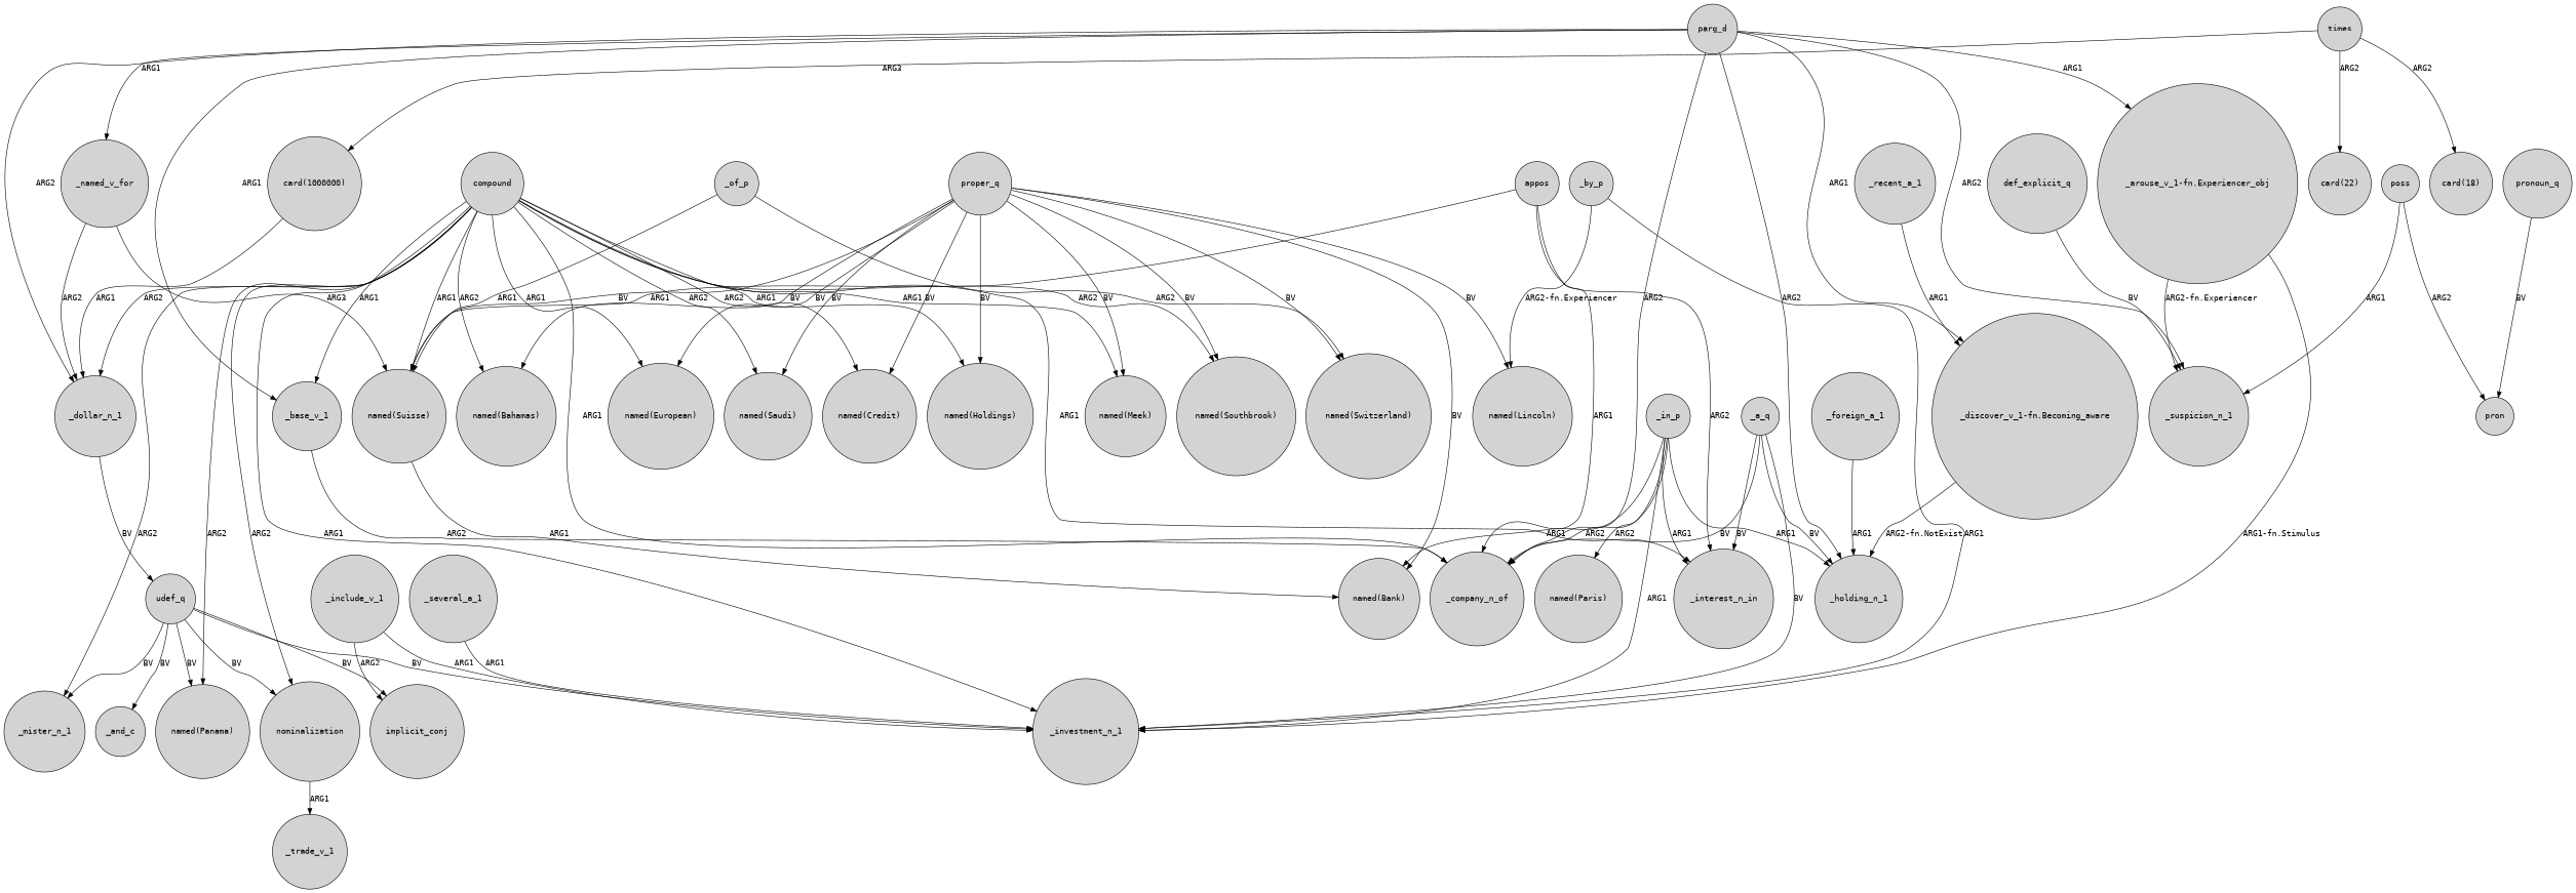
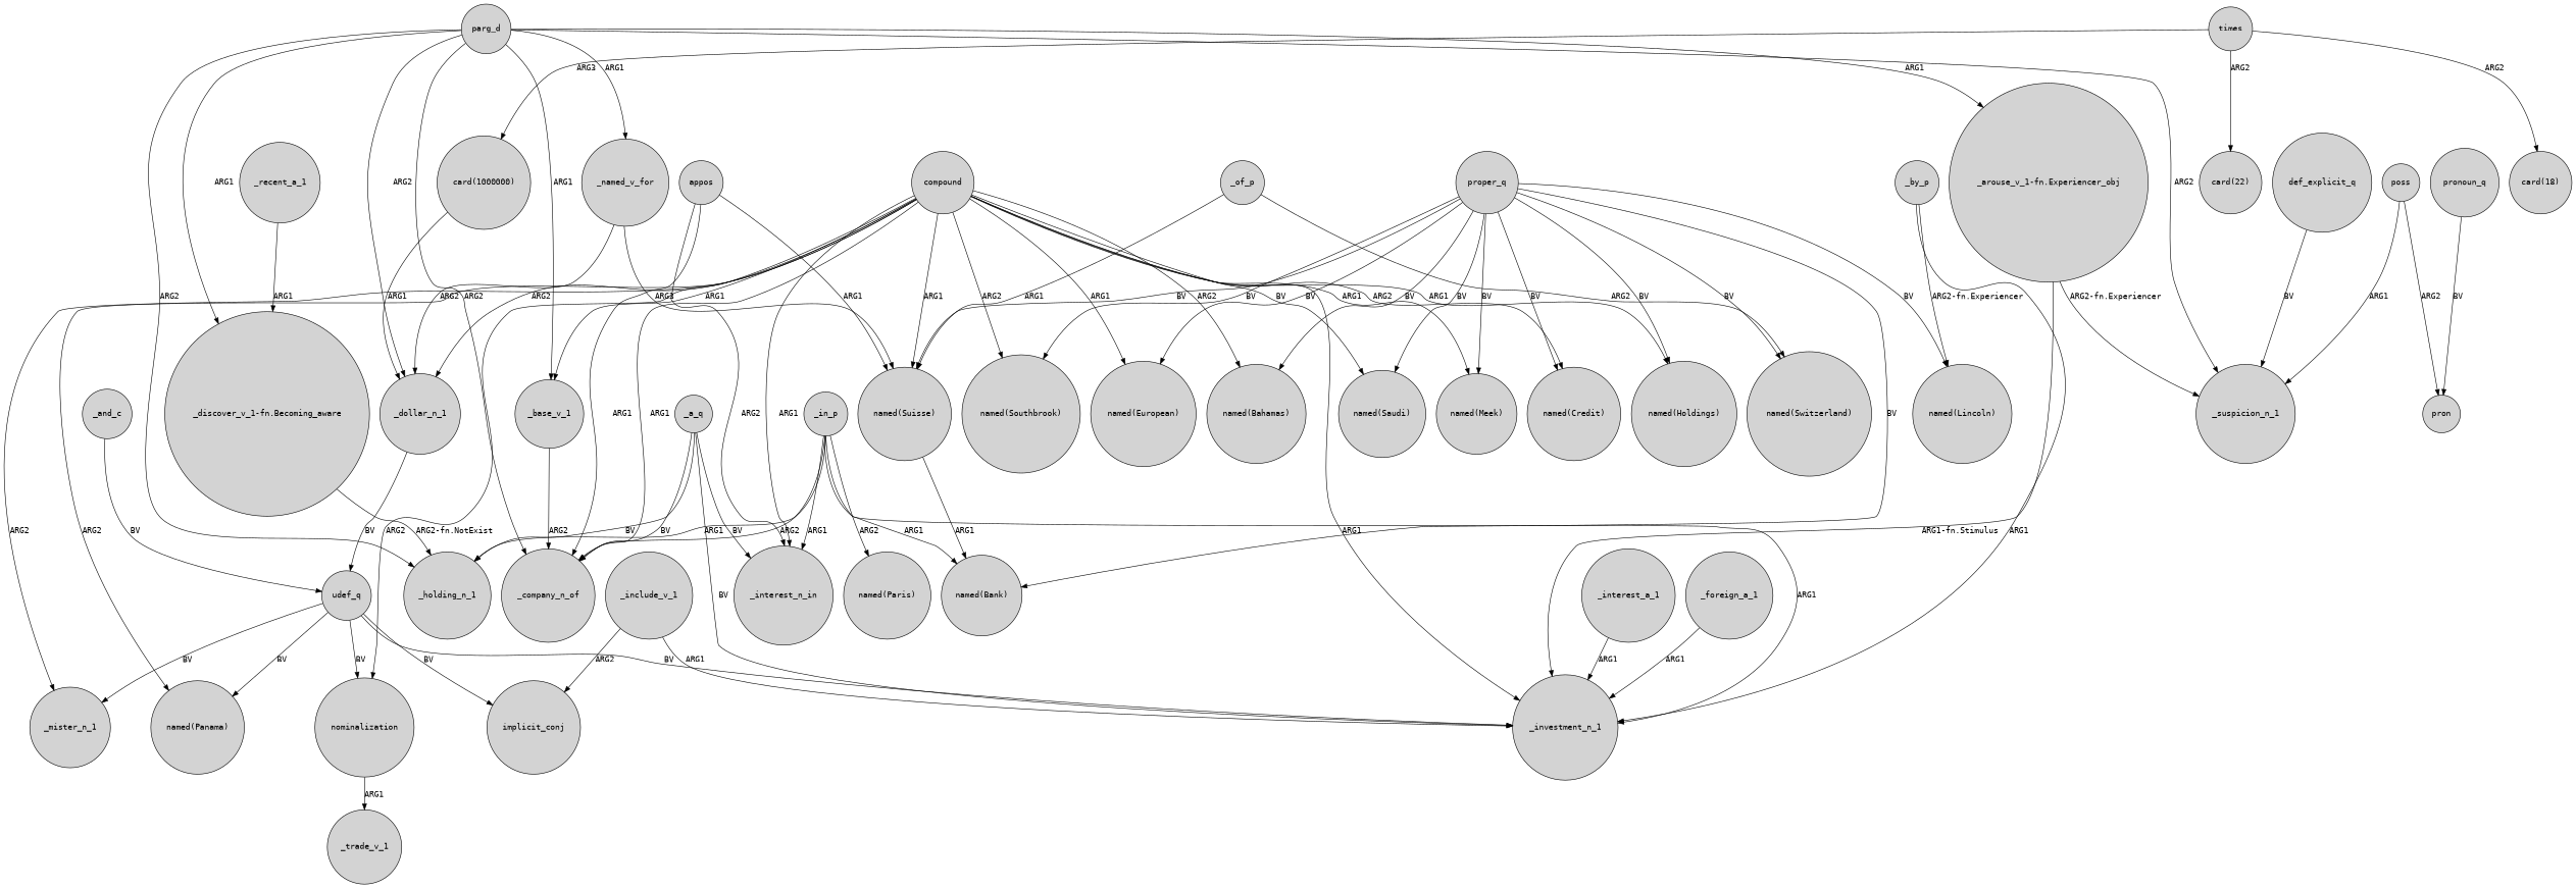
  digraph {
    fontname="DejaVu Sans Mono"
    node [fontname="DejaVu Sans Mono" shape=circle style=filled]
    edge [fontname="DejaVu Sans Mono"]
    compound
    "named(Meek)"
    _base_v_1
    _company_n_of
    _mister_n_1
    "named(Panama)"
    "named(Bahamas)"
    nominalization
    _interest_n_in
    _investment_n_1
    "named(Suisse)"
    _dollar_n_1
    "named(Saudi)"
    "named(Credit)"
    "named(Holdings)"
    "named(Southbrook)"
    "named(European)"
    _trade_v_1
    "named(Bank)"
    udef_q
    _by_p
    "named(Lincoln)"
    _a_q
    _holding_n_1
    "_arouse_v_1-fn.Experiencer_obj"
    _suspicion_n_1
    _in_p
    "named(Paris)"
    implicit_conj
    _and_c
    _include_v_1
    parg_d
    "_discover_v_1-fn.Becoming_aware"
    n34 [label=_named_v_for]
    pronoun_q
    pron
    times
    "card(1000000)"
    "card(18)"
    "card(22)"
    proper_q
    "named(Switzerland)"
    poss
    appos
    _of_p
    def_explicit_q
-   _several_a_1
+   _several_a_1 [label=_interest_a_1]
    _recent_a_1
    _foreign_a_1
    compound -> "named(Meek)" [label=ARG1]
    compound -> _base_v_1 [label=ARG1]
    compound -> _company_n_of [label=ARG1]
    compound -> _mister_n_1 [label=ARG2]
    compound -> "named(Panama)" [label=ARG2]
    compound -> "named(Bahamas)" [label=ARG2]
    compound -> nominalization [label=ARG2]
    compound -> _interest_n_in [label=ARG1]
    compound -> _investment_n_1 [label=ARG1]
    compound -> "named(Suisse)" [label=ARG1]
    compound -> _dollar_n_1 [label=ARG2]
-   compound -> "named(Saudi)" [label=ARG2]
+   compound -> "named(Saudi)" [label=BV]
    compound -> "named(Credit)" [label=ARG2]
    compound -> "named(Holdings)" [label=ARG1]
    compound -> "named(Southbrook)" [label=ARG2]
    compound -> "named(European)" [label=ARG1]
    _base_v_1 -> _company_n_of [label=ARG2]
    nominalization -> _trade_v_1 [label=ARG1]
    "named(Suisse)" -> "named(Bank)" [label=ARG1]
    _dollar_n_1 -> udef_q [label=BV]
    udef_q -> _mister_n_1 [label=BV]
    udef_q -> "named(Panama)" [label=BV]
    udef_q -> nominalization [label=BV]
    udef_q -> _investment_n_1 [label=BV]
    udef_q -> implicit_conj [label=BV]
-   udef_q -> _and_c [label=BV]
+   _and_c -> udef_q [label=BV]
    _by_p -> _investment_n_1 [label=ARG1]
    _by_p -> "named(Lincoln)" [label="ARG2-fn.Experiencer"]
    _a_q -> _company_n_of [label=BV]
    _a_q -> _interest_n_in [label=BV]
    _a_q -> _investment_n_1 [label=BV]
    _a_q -> _holding_n_1 [label=BV]
    "_arouse_v_1-fn.Experiencer_obj" -> _investment_n_1 [label="ARG1-fn.Stimulus"]
    "_arouse_v_1-fn.Experiencer_obj" -> _suspicion_n_1 [label="ARG2-fn.Experiencer"]
    _in_p -> _company_n_of [label=ARG2]
    _in_p -> _interest_n_in [label=ARG1]
    _in_p -> _investment_n_1 [label=ARG1]
    _in_p -> "named(Bank)" [label=ARG1]
    _in_p -> _holding_n_1 [label=ARG1]
    _in_p -> "named(Paris)" [label=ARG2]
    _include_v_1 -> _investment_n_1 [label=ARG1]
    _include_v_1 -> implicit_conj [label=ARG2]
    parg_d -> _base_v_1 [label=ARG1]
    parg_d -> _company_n_of [label=ARG2]
    parg_d -> _dollar_n_1 [label=ARG2]
    parg_d -> _holding_n_1 [label=ARG2]
    parg_d -> "_arouse_v_1-fn.Experiencer_obj" [label=ARG1]
    parg_d -> _suspicion_n_1 [label=ARG2]
    parg_d -> "_discover_v_1-fn.Becoming_aware" [label=ARG1]
    parg_d -> n34 [label=ARG1]
    "_discover_v_1-fn.Becoming_aware" -> _holding_n_1 [label="ARG2-fn.NotExist"]
    n34 -> "named(Suisse)" [label=ARG3]
    n34 -> _dollar_n_1 [label=ARG2]
    pronoun_q -> pron [label=BV]
    times -> "card(1000000)" [label=ARG3]
    times -> "card(18)" [label=ARG2]
    times -> "card(22)" [label=ARG2]
    "card(1000000)" -> _dollar_n_1 [label=ARG1]
    proper_q -> "named(Meek)" [label=BV]
    proper_q -> "named(Bahamas)" [label=BV]
    proper_q -> "named(Suisse)" [label=BV]
    proper_q -> "named(Saudi)" [label=BV]
    proper_q -> "named(Credit)" [label=BV]
    proper_q -> "named(Holdings)" [label=BV]
    proper_q -> "named(Southbrook)" [label=BV]
    proper_q -> "named(European)" [label=BV]
    proper_q -> "named(Bank)" [label=BV]
    proper_q -> "named(Lincoln)" [label=BV]
    proper_q -> "named(Switzerland)" [label=BV]
    poss -> _suspicion_n_1 [label=ARG1]
    poss -> pron [label=ARG2]
    appos -> _company_n_of [label=ARG1]
    appos -> _interest_n_in [label=ARG2]
    appos -> "named(Suisse)" [label=ARG1]
    _of_p -> "named(Suisse)" [label=ARG1]
    _of_p -> "named(Switzerland)" [label=ARG2]
    def_explicit_q -> _suspicion_n_1 [label=BV]
    _several_a_1 -> _investment_n_1 [label=ARG1]
    _recent_a_1 -> "_discover_v_1-fn.Becoming_aware" [label=ARG1]
-   _foreign_a_1 -> _holding_n_1 [label=ARG1]
+   _foreign_a_1 -> _investment_n_1 [label=ARG1]
  }
